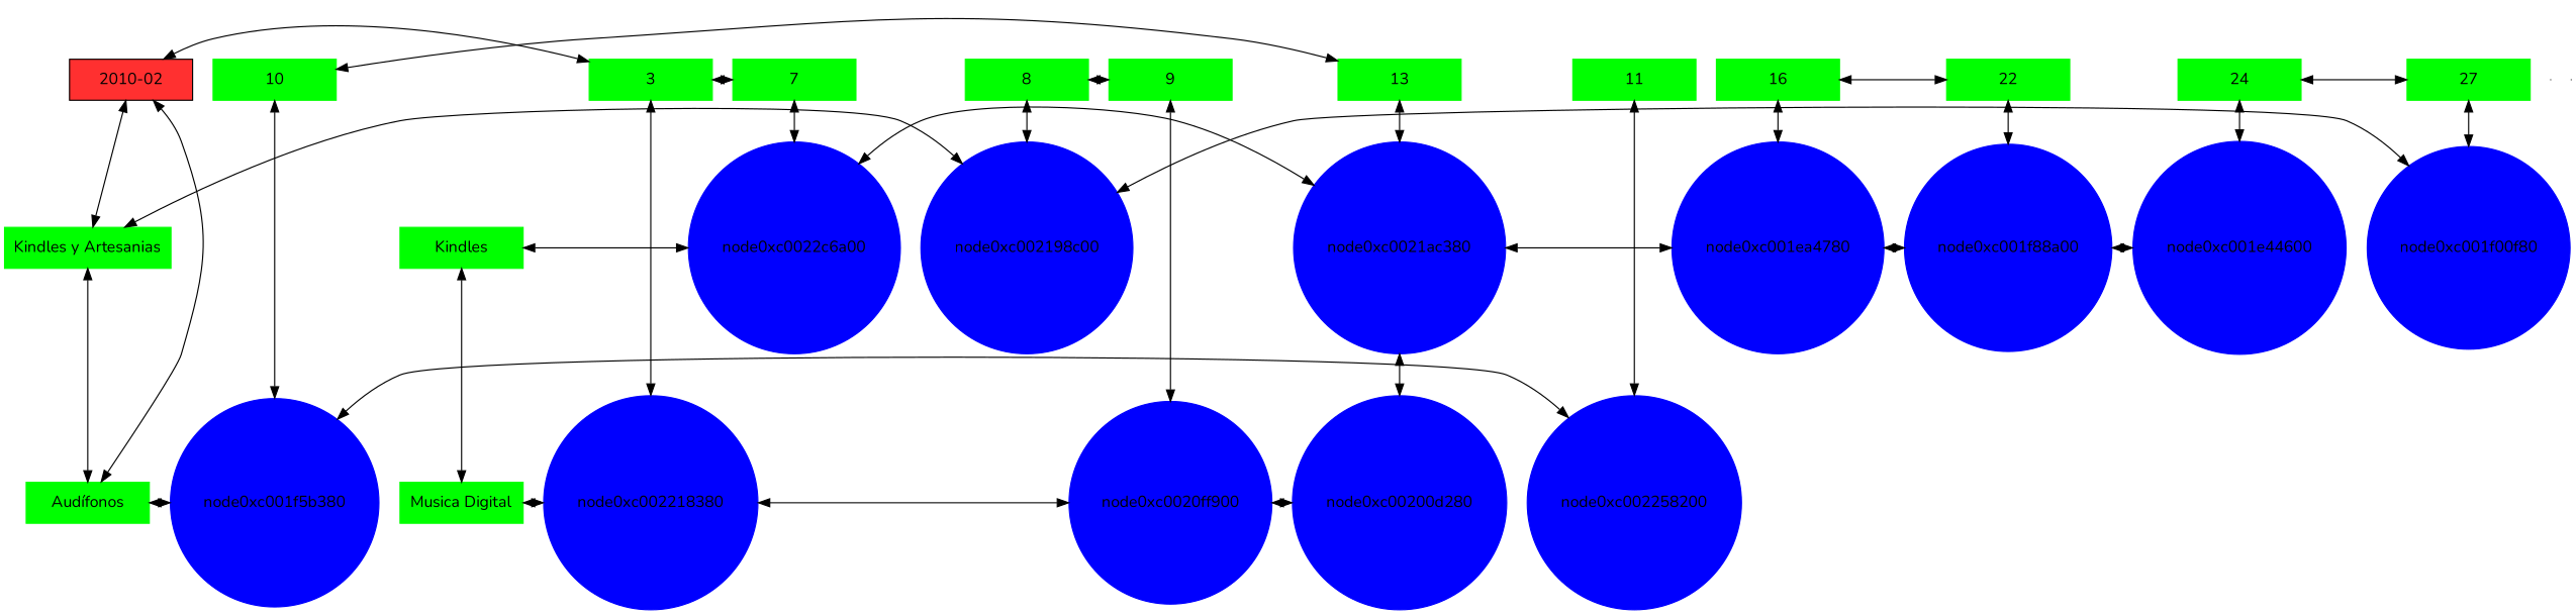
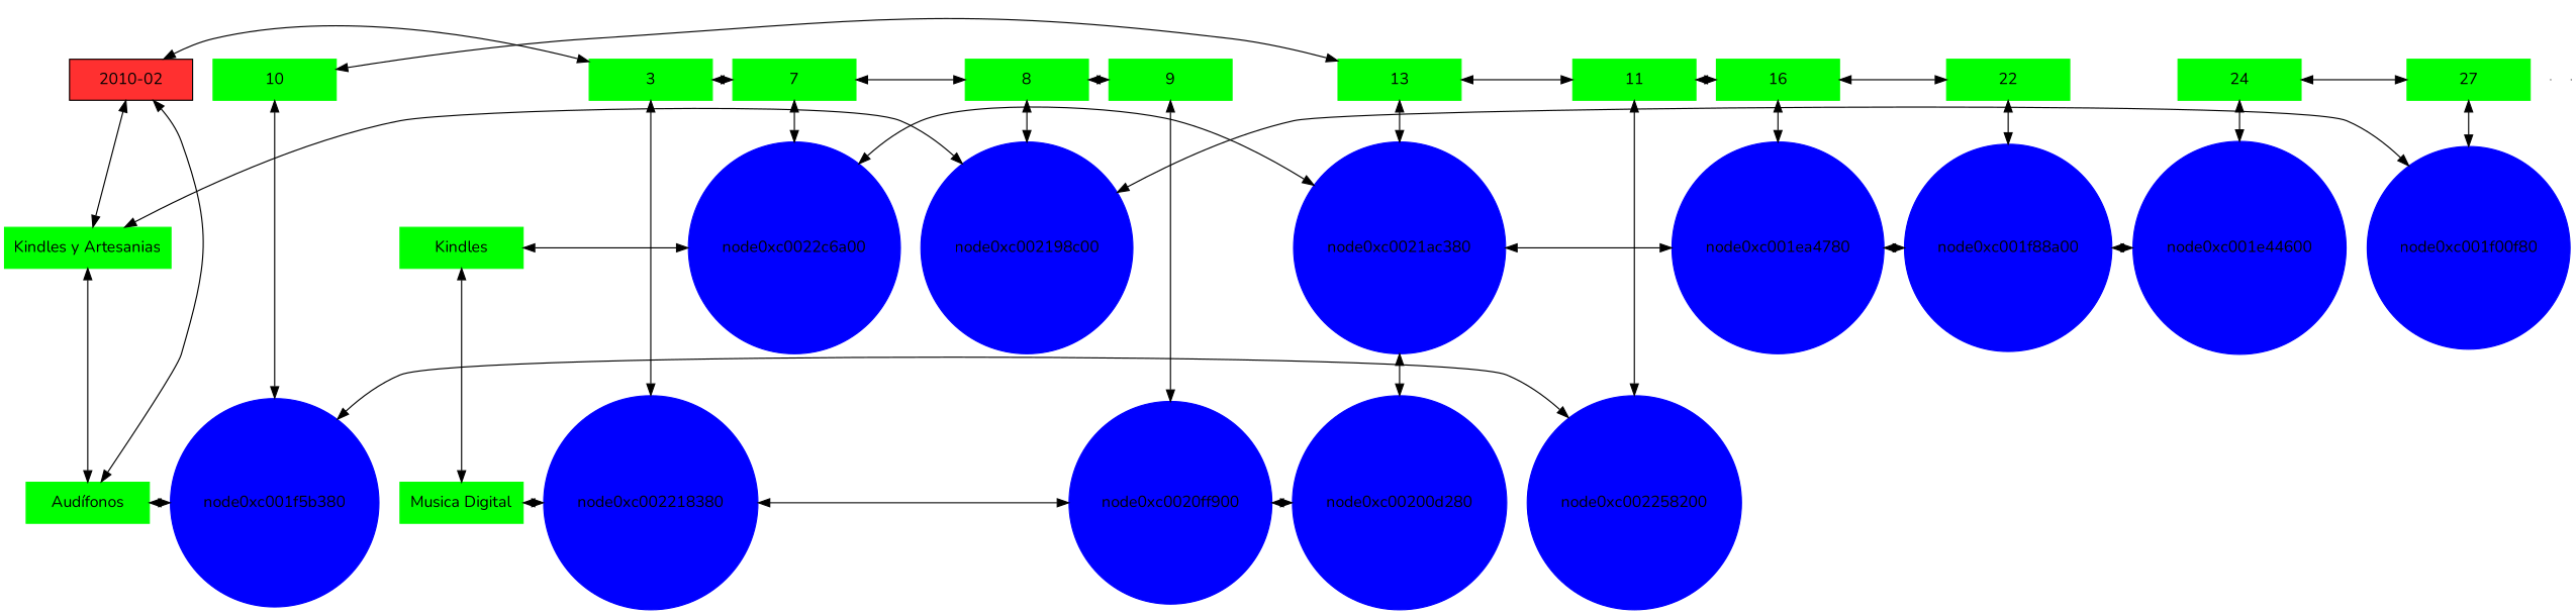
  digraph {
    fontname=Nunito
    node [fontname=Nunito group=1 shape=box style=filled color=green]
    edge [dir=both fontname=Nunito]
    n1 [fillcolor=firebrick1 label="2010-02" width=1.5 color=""]
    n2 [group=3 label=3 width=1.5]
    n3 [group=7 label=7 width=1.5]
    n4 [group=8 label=8 width=1.5]
    n5 [group=9 label=9 width=1.5]
    n6 [group=10 label=10 width=1.5]
    n7 [group=13 label=13 width=1.5]
    n8 [group=14 label=11 width=1.5]
    n9 [group=16 label=16 width=1.5]
    n10 [group=22 label=22 width=1.5]
    node0xc001f88a00 [color=blue group=22 shape=circle width=0.5]
    node0xc001e44600 [color=blue group=24 shape=circle width=0.5]
    n13 [group=24 label=24 width=1.5]
    n14 [group=27 label=27 width=1.5]
    n15 [label="Kindles y Artesanias" width=1.5]
    node0xc002198c00 [color=blue group=8 shape=circle width=0.5]
    node0xc001f00f80 [color=blue group=27 shape=circle width=0.5]
    n18 [label="Audífonos" width=1.5]
    node0xc001f5b380 [color=blue group=10 shape=circle width=0.5]
    node0xc002258200 [color=blue group=14 shape=circle width=0.5]
    n21 [label=Kindles width=1.5]
    node0xc0022c6a00 [color=blue group=7 shape=circle width=0.5]
    node0xc0021ac380 [color=blue group=13 shape=circle width=0.5]
    node0xc001ea4780 [color=blue group=16 shape=circle width=0.5]
    n25 [label="Musica Digital" width=1.5]
    node0xc002218380 [color=blue group=3 shape=circle width=0.5]
    node0xc0020ff900 [color=blue group=9 shape=circle width=0.5]
    node0xc00200d280 [color=blue group=13 shape=circle width=0.5]
    e0 [shape=point width=0 group="" style="" color=""]
    e1 [shape=point width=0 group="" style="" color=""]
    subgraph sub_1 {
      rank=same
      n1
      n2
    }
    subgraph sub_2 {
      rank=same
      n2
      n3
    }
    subgraph sub_3 {
      rank=same
      n3
      n4
    }
    subgraph sub_4 {
      rank=same
      n4
      n5
    }
    subgraph sub_5 {
      rank=same
      n5
      n6
    }
    subgraph sub_6 {
      rank=same
      n6
      n7
    }
    subgraph sub_7 {
      rank=same
      n7
      n8
    }
    subgraph sub_8 {
      rank=same
      n8
      n9
    }
    subgraph sub_9 {
      rank=same
      n9
      n10
    }
    subgraph sub_10 {
      rank=same
      node0xc001f88a00
      node0xc001e44600
    }
    subgraph sub_11 {
      rank=same
      n10
      n13
    }
    subgraph sub_12 {
      rank=same
      n13
      n14
    }
    subgraph sub_13 {
      rank=same
      n15
      node0xc002198c00
    }
    subgraph sub_14 {
      rank=same
      node0xc002198c00
      node0xc001f00f80
    }
    subgraph sub_15 {
      rank=same
      n18
      node0xc001f5b380
    }
    subgraph sub_16 {
      rank=same
      node0xc001f5b380
      node0xc002258200
    }
    subgraph sub_17 {
      rank=same
      n21
      node0xc0022c6a00
    }
    subgraph sub_18 {
      rank=same
      node0xc0022c6a00
      node0xc0021ac380
    }
    subgraph sub_19 {
      rank=same
      node0xc0021ac380
      node0xc001ea4780
    }
    subgraph sub_20 {
      rank=same
      node0xc001f88a00
      node0xc001ea4780
    }
    subgraph sub_21 {
      rank=same
      n25
      node0xc002218380
    }
    subgraph sub_22 {
      rank=same
      node0xc002218380
      node0xc0020ff900
    }
    subgraph sub_23 {
      rank=same
      node0xc0020ff900
      node0xc00200d280
    }
    n1 -> n2
    n1 -> n15
    n2 -> n3
    n2 -> node0xc002218380
+   n3 -> n4
    n3 -> node0xc0022c6a00
    n4 -> n5
    n4 -> node0xc002198c00
    n5 -> node0xc0020ff900
    n6 -> n7
    n6 -> node0xc001f5b380
+   n7 -> n8
    n7 -> node0xc0021ac380
+   n8 -> n9
    n8 -> node0xc002258200
    n9 -> n10
    n9 -> node0xc001ea4780
    n10 -> node0xc001f88a00
    node0xc001f88a00 -> node0xc001e44600
    n13 -> node0xc001e44600
    n13 -> n14
    n14 -> node0xc001f00f80
    n15 -> node0xc002198c00
    n15 -> n18
    node0xc002198c00 -> node0xc001f00f80
    n18 -> n1
    n18 -> node0xc001f5b380
    node0xc001f5b380 -> node0xc002258200
    n21 -> node0xc0022c6a00
    n21 -> n25
    node0xc0022c6a00 -> node0xc0021ac380
    node0xc0021ac380 -> node0xc001ea4780
    node0xc0021ac380 -> node0xc00200d280
    node0xc001ea4780 -> node0xc001f88a00
    n25 -> node0xc002218380
    node0xc002218380 -> node0xc0020ff900
    node0xc0020ff900 -> node0xc00200d280
  }
